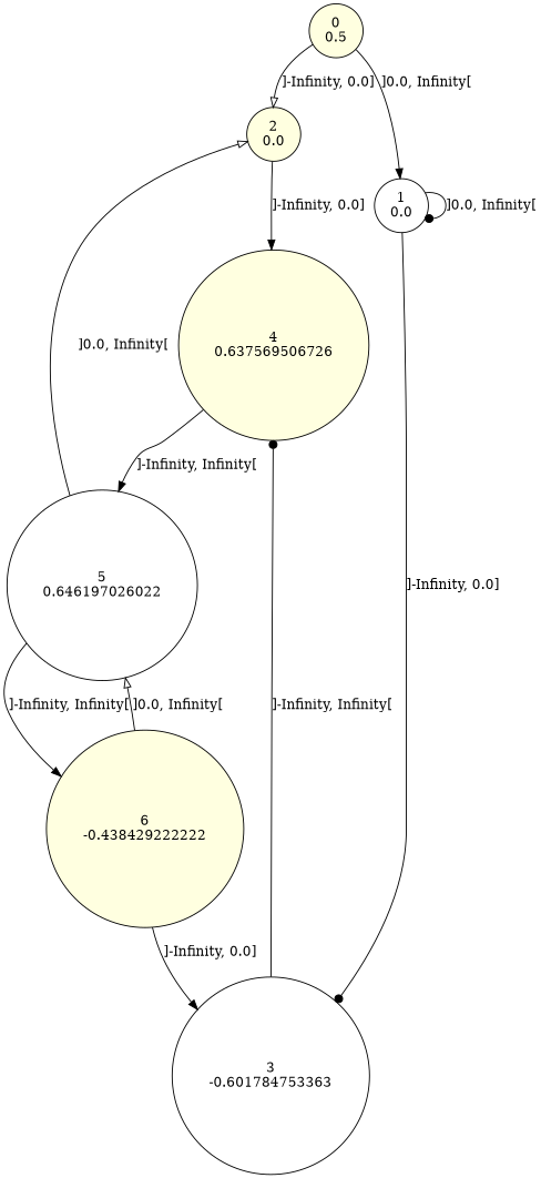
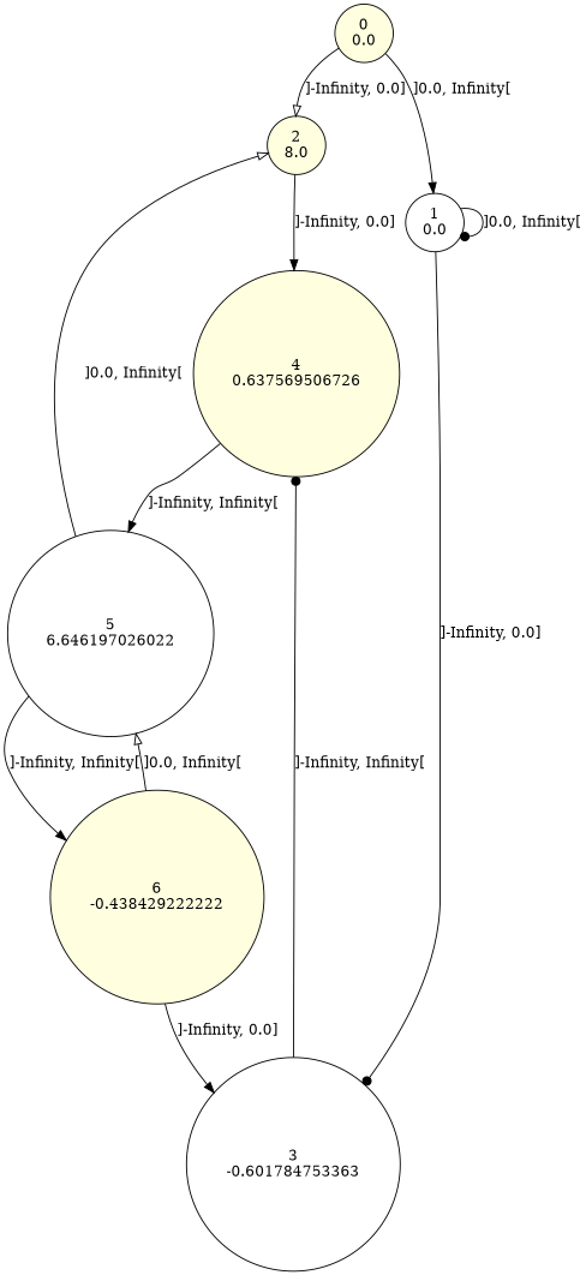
  digraph {
    node [fillcolor=lightyellow shape=circle style=filled]
    edge [arrowhead=normal]
-   n1 [label="0\n0.5"]
-   n2 [label="2\n0.0"]
+   n1 [label="0\n0.0"]
+   n2 [label="2\n8.0"]
    n3 [fillcolor=white label="1\n0.0"]
    n4 [label="4\n0.637569506726"]
    n5 [fillcolor=white label="3\n-0.601784753363"]
-   n6 [fillcolor=white label="5\n0.646197026022"]
+   n6 [fillcolor=white label="5\n6.646197026022"]
    n7 [label="6\n-0.438429222222"]
    n1 -> n2 [arrowhead=onormal label="]-Infinity, 0.0]"]
    n1 -> n3 [label="]0.0, Infinity["]
    n2 -> n4 [label="]-Infinity, 0.0]"]
    n3 -> n3 [arrowhead=dot label="]0.0, Infinity["]
    n3 -> n5 [arrowhead=dot label="]-Infinity, 0.0]"]
    n4 -> n6 [label="]-Infinity, Infinity["]
    n5 -> n4 [arrowhead=dot label="]-Infinity, Infinity["]
    n6 -> n2 [arrowhead=onormal label="]0.0, Infinity["]
    n6 -> n7 [label="]-Infinity, Infinity["]
    n7 -> n5 [label="]-Infinity, 0.0]"]
    n7 -> n6 [arrowhead=onormal label="]0.0, Infinity["]
  }
